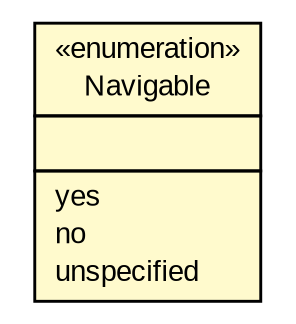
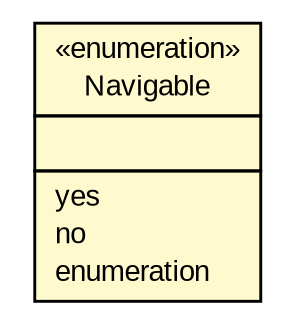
  digraph {
    nodesep=0.25
    ranksep=0.5
-   n1 [fontcolor=black fontname=arial fontsize=10.0 label=<<table title="org.tanjakostic.jcleancim.model.UmlAssociationEnd.Navigable" border="0" cellborder="1" cellspacing="0" cellpadding="2" port="p" bgcolor="lemonChiffon" href="./UmlAssociationEnd.Navigable.html"> 		<tr><td><table border="0" cellspacing="0" cellpadding="1"> <tr><td align="center" balign="center"> &#171;enumeration&#187; </td></tr> <tr><td align="center" balign="center"> Navigable </td></tr> 		</table></td></tr> 		<tr><td><table border="0" cellspacing="0" cellpadding="1"> <tr><td align="left" balign="left">  </td></tr> 		</table></td></tr> 		<tr><td><table border="0" cellspacing="0" cellpadding="1"> <tr><td align="left" balign="left"> yes </td></tr> <tr><td align="left" balign="left"> no </td></tr> <tr><td align="left" balign="left"> unspecified </td></tr> 		</table></td></tr> 		</table>> shape=plaintext]
+   n1 [fontcolor=black fontname=arial fontsize=10.0 label=<<table title="org.tanjakostic.jcleancim.model.UmlAssociationEnd.Navigable" border="0" cellborder="1" cellspacing="0" cellpadding="2" port="p" bgcolor="lemonChiffon" href="./UmlAssociationEnd.Navigable.html"> 		<tr><td><table border="0" cellspacing="0" cellpadding="1"> <tr><td align="center" balign="center"> &#171;enumeration&#187; </td></tr> <tr><td align="center" balign="center"> Navigable </td></tr> 		</table></td></tr> 		<tr><td><table border="0" cellspacing="0" cellpadding="1"> <tr><td align="left" balign="left">  </td></tr> 		</table></td></tr> 		<tr><td><table border="0" cellspacing="0" cellpadding="1"> <tr><td align="left" balign="left"> yes </td></tr> <tr><td align="left" balign="left"> no </td></tr> <tr><td align="left" balign="left"> enumeration </td></tr> 		</table></td></tr> 		</table>> shape=plaintext]
  }
